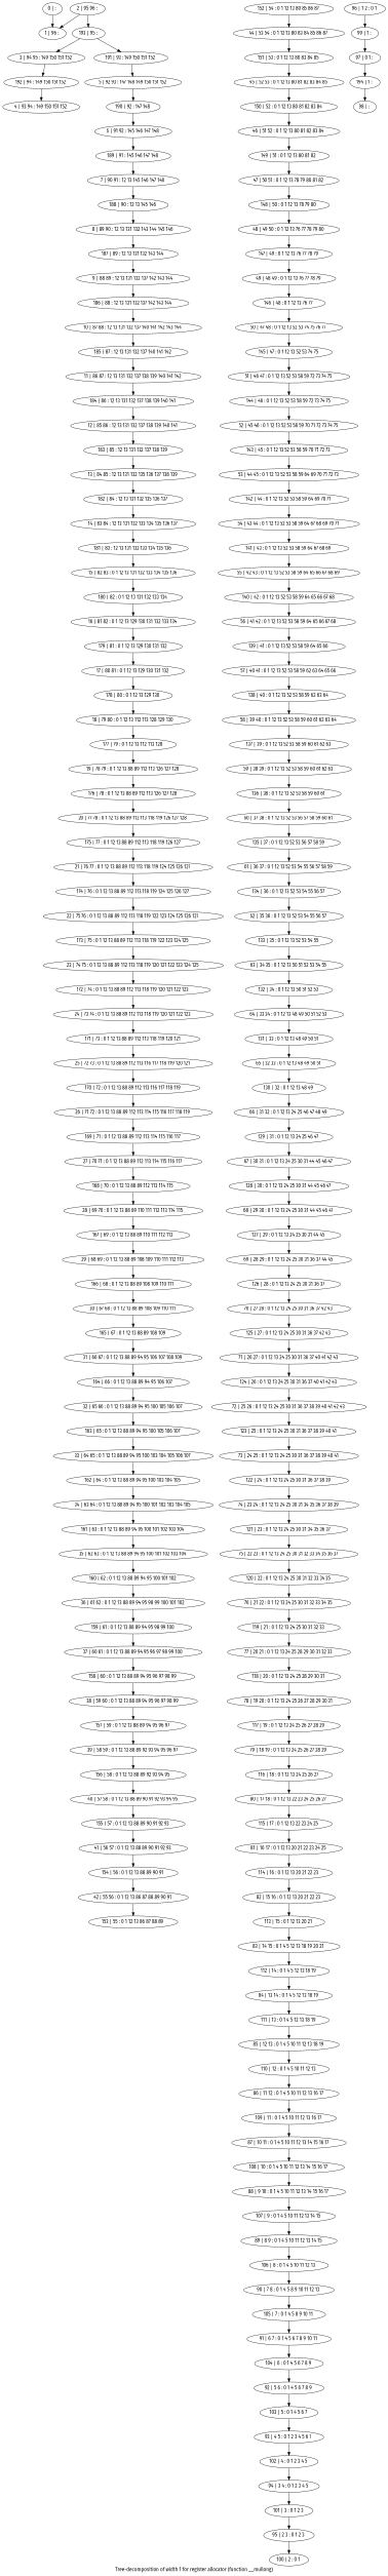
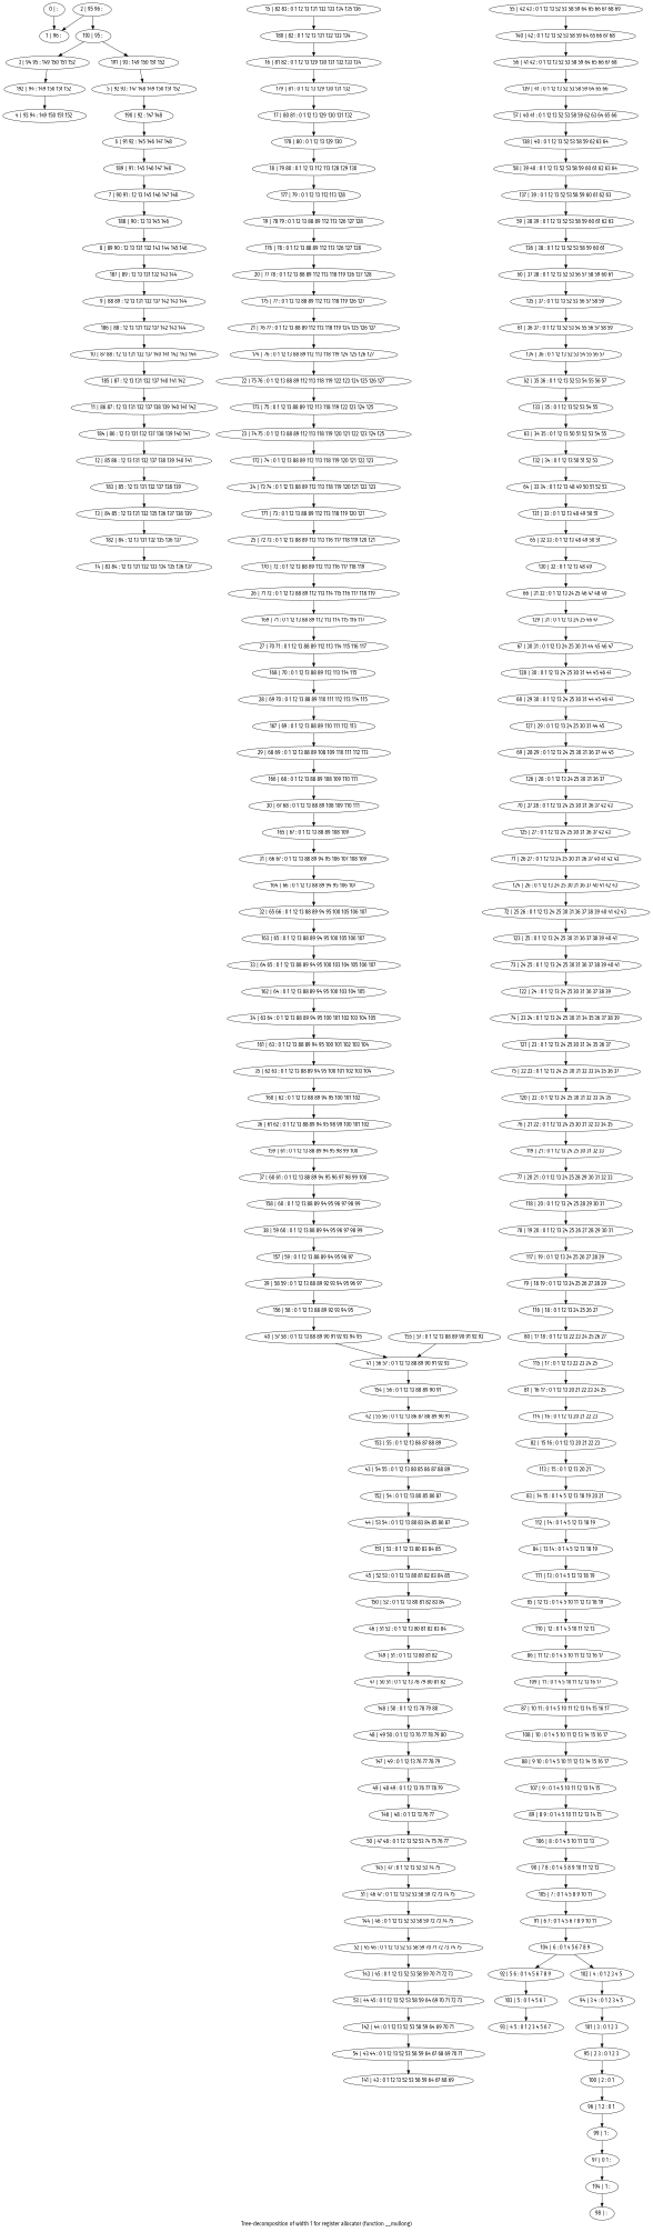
  digraph {
    fontname="Fira Sans"
    label="Tree-decomposition of width 1 for register allocator (function __mullong)"
    node [fontname="Fira Sans"]
    edge [fontname="Fira Sans"]
    n1 [label="0 | : "]
    n2 [label="1 | 96 : "]
    n3 [label="2 | 95 96 : "]
    n4 [label="193 | 95 : "]
    n5 [label="3 | 94 95 : 149 150 151 152 "]
    n6 [label="191 | 93 : 149 150 151 152 "]
    n7 [label="192 | 94 : 149 150 151 152 "]
    n8 [label="4 | 93 94 : 149 150 151 152 "]
    n9 [label="5 | 92 93 : 147 148 149 150 151 152 "]
    n10 [label="190 | 92 : 147 148 "]
    n11 [label="6 | 91 92 : 145 146 147 148 "]
    n12 [label="189 | 91 : 145 146 147 148 "]
    n13 [label="7 | 90 91 : 12 13 145 146 147 148 "]
    n14 [label="188 | 90 : 12 13 145 146 "]
    n15 [label="8 | 89 90 : 12 13 131 132 143 144 145 146 "]
    n16 [label="187 | 89 : 12 13 131 132 143 144 "]
    n17 [label="9 | 88 89 : 12 13 131 132 137 142 143 144 "]
    n18 [label="186 | 88 : 12 13 131 132 137 142 143 144 "]
    n19 [label="10 | 87 88 : 12 13 131 132 137 140 141 142 143 144 "]
    n20 [label="185 | 87 : 12 13 131 132 137 140 141 142 "]
    n21 [label="11 | 86 87 : 12 13 131 132 137 138 139 140 141 142 "]
    n22 [label="184 | 86 : 12 13 131 132 137 138 139 140 141 "]
    n23 [label="12 | 85 86 : 12 13 131 132 137 138 139 140 141 "]
    n24 [label="183 | 85 : 12 13 131 132 137 138 139 "]
    n25 [label="13 | 84 85 : 12 13 131 132 135 136 137 138 139 "]
    n26 [label="182 | 84 : 12 13 131 132 135 136 137 "]
    n27 [label="14 | 83 84 : 12 13 131 132 133 134 135 136 137 "]
-   n28 [label="181 | 83 : 12 13 131 132 133 134 135 136 "]
    n29 [label="15 | 82 83 : 0 1 12 13 131 132 133 134 135 136 "]
    n30 [label="180 | 82 : 0 1 12 13 131 132 133 134 "]
    n31 [label="16 | 81 82 : 0 1 12 13 129 130 131 132 133 134 "]
    n32 [label="179 | 81 : 0 1 12 13 129 130 131 132 "]
    n33 [label="17 | 80 81 : 0 1 12 13 129 130 131 132 "]
    n34 [label="178 | 80 : 0 1 12 13 129 130 "]
    n35 [label="18 | 79 80 : 0 1 12 13 112 113 128 129 130 "]
    n36 [label="177 | 79 : 0 1 12 13 112 113 128 "]
    n37 [label="19 | 78 79 : 0 1 12 13 88 89 112 113 126 127 128 "]
    n38 [label="176 | 78 : 0 1 12 13 88 89 112 113 126 127 128 "]
    n39 [label="20 | 77 78 : 0 1 12 13 88 89 112 113 118 119 126 127 128 "]
    n40 [label="175 | 77 : 0 1 12 13 88 89 112 113 118 119 126 127 "]
    n41 [label="21 | 76 77 : 0 1 12 13 88 89 112 113 118 119 124 125 126 127 "]
    n42 [label="174 | 76 : 0 1 12 13 88 89 112 113 118 119 124 125 126 127 "]
    n43 [label="22 | 75 76 : 0 1 12 13 88 89 112 113 118 119 122 123 124 125 126 127 "]
    n44 [label="173 | 75 : 0 1 12 13 88 89 112 113 118 119 122 123 124 125 "]
    n45 [label="23 | 74 75 : 0 1 12 13 88 89 112 113 118 119 120 121 122 123 124 125 "]
    n46 [label="172 | 74 : 0 1 12 13 88 89 112 113 118 119 120 121 122 123 "]
    n47 [label="24 | 73 74 : 0 1 12 13 88 89 112 113 118 119 120 121 122 123 "]
    n48 [label="171 | 73 : 0 1 12 13 88 89 112 113 118 119 120 121 "]
    n49 [label="25 | 72 73 : 0 1 12 13 88 89 112 113 116 117 118 119 120 121 "]
    n50 [label="170 | 72 : 0 1 12 13 88 89 112 113 116 117 118 119 "]
    n51 [label="26 | 71 72 : 0 1 12 13 88 89 112 113 114 115 116 117 118 119 "]
    n52 [label="169 | 71 : 0 1 12 13 88 89 112 113 114 115 116 117 "]
    n53 [label="27 | 70 71 : 0 1 12 13 88 89 112 113 114 115 116 117 "]
    n54 [label="168 | 70 : 0 1 12 13 88 89 112 113 114 115 "]
    n55 [label="28 | 69 70 : 0 1 12 13 88 89 110 111 112 113 114 115 "]
    n56 [label="167 | 69 : 0 1 12 13 88 89 110 111 112 113 "]
    n57 [label="29 | 68 69 : 0 1 12 13 88 89 108 109 110 111 112 113 "]
    n58 [label="166 | 68 : 0 1 12 13 88 89 108 109 110 111 "]
    n59 [label="30 | 67 68 : 0 1 12 13 88 89 108 109 110 111 "]
    n60 [label="165 | 67 : 0 1 12 13 88 89 108 109 "]
    n61 [label="31 | 66 67 : 0 1 12 13 88 89 94 95 106 107 108 109 "]
    n62 [label="164 | 66 : 0 1 12 13 88 89 94 95 106 107 "]
    n63 [label="32 | 65 66 : 0 1 12 13 88 89 94 95 100 105 106 107 "]
    n64 [label="163 | 65 : 0 1 12 13 88 89 94 95 100 105 106 107 "]
    n65 [label="33 | 64 65 : 0 1 12 13 88 89 94 95 100 103 104 105 106 107 "]
    n66 [label="162 | 64 : 0 1 12 13 88 89 94 95 100 103 104 105 "]
    n67 [label="34 | 63 64 : 0 1 12 13 88 89 94 95 100 101 102 103 104 105 "]
    n68 [label="161 | 63 : 0 1 12 13 88 89 94 95 100 101 102 103 104 "]
    n69 [label="35 | 62 63 : 0 1 12 13 88 89 94 95 100 101 102 103 104 "]
    n70 [label="160 | 62 : 0 1 12 13 88 89 94 95 100 101 102 "]
    n71 [label="36 | 61 62 : 0 1 12 13 88 89 94 95 98 99 100 101 102 "]
    n72 [label="159 | 61 : 0 1 12 13 88 89 94 95 98 99 100 "]
    n73 [label="37 | 60 61 : 0 1 12 13 88 89 94 95 96 97 98 99 100 "]
    n74 [label="158 | 60 : 0 1 12 13 88 89 94 95 96 97 98 99 "]
    n75 [label="38 | 59 60 : 0 1 12 13 88 89 94 95 96 97 98 99 "]
    n76 [label="157 | 59 : 0 1 12 13 88 89 94 95 96 97 "]
    n77 [label="39 | 58 59 : 0 1 12 13 88 89 92 93 94 95 96 97 "]
    n78 [label="156 | 58 : 0 1 12 13 88 89 92 93 94 95 "]
    n79 [label="40 | 57 58 : 0 1 12 13 88 89 90 91 92 93 94 95 "]
    n80 [label="155 | 57 : 0 1 12 13 88 89 90 91 92 93 "]
    n81 [label="41 | 56 57 : 0 1 12 13 88 89 90 91 92 93 "]
    n82 [label="154 | 56 : 0 1 12 13 88 89 90 91 "]
    n83 [label="42 | 55 56 : 0 1 12 13 86 87 88 89 90 91 "]
    n84 [label="153 | 55 : 0 1 12 13 86 87 88 89 "]
+   n85 [label="43 | 54 55 : 0 1 12 13 80 85 86 87 88 89 "]
    n86 [label="152 | 54 : 0 1 12 13 80 85 86 87 "]
    n87 [label="44 | 53 54 : 0 1 12 13 80 83 84 85 86 87 "]
    n88 [label="151 | 53 : 0 1 12 13 80 83 84 85 "]
    n89 [label="45 | 52 53 : 0 1 12 13 80 81 82 83 84 85 "]
    n90 [label="150 | 52 : 0 1 12 13 80 81 82 83 84 "]
    n91 [label="46 | 51 52 : 0 1 12 13 80 81 82 83 84 "]
    n92 [label="149 | 51 : 0 1 12 13 80 81 82 "]
    n93 [label="47 | 50 51 : 0 1 12 13 78 79 80 81 82 "]
    n94 [label="148 | 50 : 0 1 12 13 78 79 80 "]
    n95 [label="48 | 49 50 : 0 1 12 13 76 77 78 79 80 "]
    n96 [label="147 | 49 : 0 1 12 13 76 77 78 79 "]
    n97 [label="49 | 48 49 : 0 1 12 13 76 77 78 79 "]
    n98 [label="146 | 48 : 0 1 12 13 76 77 "]
    n99 [label="50 | 47 48 : 0 1 12 13 52 53 74 75 76 77 "]
    n100 [label="145 | 47 : 0 1 12 13 52 53 74 75 "]
    n101 [label="51 | 46 47 : 0 1 12 13 52 53 58 59 72 73 74 75 "]
    n102 [label="144 | 46 : 0 1 12 13 52 53 58 59 72 73 74 75 "]
    n103 [label="52 | 45 46 : 0 1 12 13 52 53 58 59 70 71 72 73 74 75 "]
    n104 [label="143 | 45 : 0 1 12 13 52 53 58 59 70 71 72 73 "]
    n105 [label="53 | 44 45 : 0 1 12 13 52 53 58 59 64 69 70 71 72 73 "]
    n106 [label="142 | 44 : 0 1 12 13 52 53 58 59 64 69 70 71 "]
    n107 [label="54 | 43 44 : 0 1 12 13 52 53 58 59 64 67 68 69 70 71 "]
    n108 [label="141 | 43 : 0 1 12 13 52 53 58 59 64 67 68 69 "]
    n109 [label="55 | 42 43 : 0 1 12 13 52 53 58 59 64 65 66 67 68 69 "]
    n110 [label="140 | 42 : 0 1 12 13 52 53 58 59 64 65 66 67 68 "]
    n111 [label="56 | 41 42 : 0 1 12 13 52 53 58 59 64 65 66 67 68 "]
    n112 [label="139 | 41 : 0 1 12 13 52 53 58 59 64 65 66 "]
    n113 [label="57 | 40 41 : 0 1 12 13 52 53 58 59 62 63 64 65 66 "]
    n114 [label="138 | 40 : 0 1 12 13 52 53 58 59 62 63 64 "]
    n115 [label="58 | 39 40 : 0 1 12 13 52 53 58 59 60 61 62 63 64 "]
    n116 [label="137 | 39 : 0 1 12 13 52 53 58 59 60 61 62 63 "]
    n117 [label="59 | 38 39 : 0 1 12 13 52 53 58 59 60 61 62 63 "]
    n118 [label="136 | 38 : 0 1 12 13 52 53 58 59 60 61 "]
    n119 [label="60 | 37 38 : 0 1 12 13 52 53 56 57 58 59 60 61 "]
    n120 [label="135 | 37 : 0 1 12 13 52 53 56 57 58 59 "]
    n121 [label="61 | 36 37 : 0 1 12 13 52 53 54 55 56 57 58 59 "]
    n122 [label="134 | 36 : 0 1 12 13 52 53 54 55 56 57 "]
    n123 [label="62 | 35 36 : 0 1 12 13 52 53 54 55 56 57 "]
    n124 [label="133 | 35 : 0 1 12 13 52 53 54 55 "]
    n125 [label="63 | 34 35 : 0 1 12 13 50 51 52 53 54 55 "]
    n126 [label="132 | 34 : 0 1 12 13 50 51 52 53 "]
    n127 [label="64 | 33 34 : 0 1 12 13 48 49 50 51 52 53 "]
    n128 [label="131 | 33 : 0 1 12 13 48 49 50 51 "]
    n129 [label="65 | 32 33 : 0 1 12 13 48 49 50 51 "]
    n130 [label="130 | 32 : 0 1 12 13 48 49 "]
    n131 [label="66 | 31 32 : 0 1 12 13 24 25 46 47 48 49 "]
    n132 [label="129 | 31 : 0 1 12 13 24 25 46 47 "]
    n133 [label="67 | 30 31 : 0 1 12 13 24 25 30 31 44 45 46 47 "]
    n134 [label="128 | 30 : 0 1 12 13 24 25 30 31 44 45 46 47 "]
    n135 [label="68 | 29 30 : 0 1 12 13 24 25 30 31 44 45 46 47 "]
    n136 [label="127 | 29 : 0 1 12 13 24 25 30 31 44 45 "]
    n137 [label="69 | 28 29 : 0 1 12 13 24 25 30 31 36 37 44 45 "]
    n138 [label="126 | 28 : 0 1 12 13 24 25 30 31 36 37 "]
    n139 [label="70 | 27 28 : 0 1 12 13 24 25 30 31 36 37 42 43 "]
    n140 [label="125 | 27 : 0 1 12 13 24 25 30 31 36 37 42 43 "]
    n141 [label="71 | 26 27 : 0 1 12 13 24 25 30 31 36 37 40 41 42 43 "]
    n142 [label="124 | 26 : 0 1 12 13 24 25 30 31 36 37 40 41 42 43 "]
    n143 [label="72 | 25 26 : 0 1 12 13 24 25 30 31 36 37 38 39 40 41 42 43 "]
    n144 [label="123 | 25 : 0 1 12 13 24 25 30 31 36 37 38 39 40 41 "]
    n145 [label="73 | 24 25 : 0 1 12 13 24 25 30 31 36 37 38 39 40 41 "]
    n146 [label="122 | 24 : 0 1 12 13 24 25 30 31 36 37 38 39 "]
    n147 [label="74 | 23 24 : 0 1 12 13 24 25 30 31 34 35 36 37 38 39 "]
    n148 [label="121 | 23 : 0 1 12 13 24 25 30 31 34 35 36 37 "]
    n149 [label="75 | 22 23 : 0 1 12 13 24 25 30 31 32 33 34 35 36 37 "]
    n150 [label="120 | 22 : 0 1 12 13 24 25 30 31 32 33 34 35 "]
    n151 [label="76 | 21 22 : 0 1 12 13 24 25 30 31 32 33 34 35 "]
    n152 [label="119 | 21 : 0 1 12 13 24 25 30 31 32 33 "]
    n153 [label="77 | 20 21 : 0 1 12 13 24 25 28 29 30 31 32 33 "]
    n154 [label="118 | 20 : 0 1 12 13 24 25 28 29 30 31 "]
    n155 [label="78 | 19 20 : 0 1 12 13 24 25 26 27 28 29 30 31 "]
    n156 [label="117 | 19 : 0 1 12 13 24 25 26 27 28 29 "]
    n157 [label="79 | 18 19 : 0 1 12 13 24 25 26 27 28 29 "]
    n158 [label="116 | 18 : 0 1 12 13 24 25 26 27 "]
    n159 [label="80 | 17 18 : 0 1 12 13 22 23 24 25 26 27 "]
    n160 [label="115 | 17 : 0 1 12 13 22 23 24 25 "]
    n161 [label="81 | 16 17 : 0 1 12 13 20 21 22 23 24 25 "]
    n162 [label="114 | 16 : 0 1 12 13 20 21 22 23 "]
    n163 [label="82 | 15 16 : 0 1 12 13 20 21 22 23 "]
    n164 [label="113 | 15 : 0 1 12 13 20 21 "]
    n165 [label="83 | 14 15 : 0 1 4 5 12 13 18 19 20 21 "]
    n166 [label="112 | 14 : 0 1 4 5 12 13 18 19 "]
    n167 [label="84 | 13 14 : 0 1 4 5 12 13 18 19 "]
    n168 [label="111 | 13 : 0 1 4 5 12 13 18 19 "]
    n169 [label="85 | 12 13 : 0 1 4 5 10 11 12 13 18 19 "]
    n170 [label="110 | 12 : 0 1 4 5 10 11 12 13 "]
    n171 [label="86 | 11 12 : 0 1 4 5 10 11 12 13 16 17 "]
    n172 [label="109 | 11 : 0 1 4 5 10 11 12 13 16 17 "]
    n173 [label="87 | 10 11 : 0 1 4 5 10 11 12 13 14 15 16 17 "]
    n174 [label="108 | 10 : 0 1 4 5 10 11 12 13 14 15 16 17 "]
    n175 [label="88 | 9 10 : 0 1 4 5 10 11 12 13 14 15 16 17 "]
    n176 [label="107 | 9 : 0 1 4 5 10 11 12 13 14 15 "]
    n177 [label="89 | 8 9 : 0 1 4 5 10 11 12 13 14 15 "]
    n178 [label="106 | 8 : 0 1 4 5 10 11 12 13 "]
    n179 [label="90 | 7 8 : 0 1 4 5 8 9 10 11 12 13 "]
    n180 [label="105 | 7 : 0 1 4 5 8 9 10 11 "]
    n181 [label="91 | 6 7 : 0 1 4 5 6 7 8 9 10 11 "]
    n182 [label="104 | 6 : 0 1 4 5 6 7 8 9 "]
    n183 [label="92 | 5 6 : 0 1 4 5 6 7 8 9 "]
    n184 [label="103 | 5 : 0 1 4 5 6 7 "]
    n185 [label="93 | 4 5 : 0 1 2 3 4 5 6 7 "]
    n186 [label="102 | 4 : 0 1 2 3 4 5 "]
    n187 [label="94 | 3 4 : 0 1 2 3 4 5 "]
    n188 [label="101 | 3 : 0 1 2 3 "]
    n189 [label="95 | 2 3 : 0 1 2 3 "]
    n190 [label="100 | 2 : 0 1 "]
    n191 [label="96 | 1 2 : 0 1 "]
    n192 [label="99 | 1 : "]
    n193 [label="97 | 0 1 : "]
    n194 [label="194 | 1 : "]
    n195 [label="98 | : "]
    n1 -> n2
    n3 -> n2
    n3 -> n4
    n4 -> n5
    n4 -> n6
    n5 -> n7
    n6 -> n9
    n7 -> n8
    n9 -> n10
    n10 -> n11
    n11 -> n12
    n12 -> n13
    n13 -> n14
    n14 -> n15
    n15 -> n16
    n16 -> n17
    n17 -> n18
    n18 -> n19
    n19 -> n20
    n20 -> n21
    n21 -> n22
    n22 -> n23
    n23 -> n24
    n24 -> n25
    n25 -> n26
    n26 -> n27
-   n27 -> n28
-   n28 -> n29
    n29 -> n30
    n30 -> n31
    n31 -> n32
    n32 -> n33
    n33 -> n34
    n34 -> n35
    n35 -> n36
    n36 -> n37
    n37 -> n38
    n38 -> n39
    n39 -> n40
    n40 -> n41
    n41 -> n42
    n42 -> n43
    n43 -> n44
    n44 -> n45
    n45 -> n46
    n46 -> n47
    n47 -> n48
    n48 -> n49
    n49 -> n50
    n50 -> n51
    n51 -> n52
    n52 -> n53
    n53 -> n54
    n54 -> n55
    n55 -> n56
    n56 -> n57
    n57 -> n58
    n58 -> n59
    n59 -> n60
    n60 -> n61
    n61 -> n62
    n62 -> n63
    n63 -> n64
    n64 -> n65
    n65 -> n66
    n66 -> n67
    n67 -> n68
    n68 -> n69
    n69 -> n70
    n70 -> n71
    n71 -> n72
    n72 -> n73
    n73 -> n74
    n74 -> n75
    n75 -> n76
    n76 -> n77
    n77 -> n78
    n78 -> n79
-   n79 -> n80
+   n79 -> n81
    n80 -> n81
    n81 -> n82
    n82 -> n83
    n83 -> n84
+   n84 -> n85
+   n85 -> n86
    n86 -> n87
    n87 -> n88
    n88 -> n89
    n89 -> n90
    n90 -> n91
    n91 -> n92
    n92 -> n93
    n93 -> n94
    n94 -> n95
    n95 -> n96
    n96 -> n97
    n97 -> n98
    n98 -> n99
    n99 -> n100
    n100 -> n101
    n101 -> n102
    n102 -> n103
    n103 -> n104
    n104 -> n105
    n105 -> n106
    n106 -> n107
    n107 -> n108
-   n108 -> n109
    n109 -> n110
    n110 -> n111
    n111 -> n112
    n112 -> n113
    n113 -> n114
    n114 -> n115
    n115 -> n116
    n116 -> n117
    n117 -> n118
    n118 -> n119
    n119 -> n120
    n120 -> n121
    n121 -> n122
    n122 -> n123
    n123 -> n124
    n124 -> n125
    n125 -> n126
    n126 -> n127
    n127 -> n128
    n128 -> n129
    n129 -> n130
    n130 -> n131
    n131 -> n132
    n132 -> n133
    n133 -> n134
    n134 -> n135
    n135 -> n136
    n136 -> n137
    n137 -> n138
    n138 -> n139
    n139 -> n140
    n140 -> n141
    n141 -> n142
    n142 -> n143
    n143 -> n144
    n144 -> n145
    n145 -> n146
    n146 -> n147
    n147 -> n148
    n148 -> n149
    n149 -> n150
    n150 -> n151
    n151 -> n152
    n152 -> n153
    n153 -> n154
    n154 -> n155
    n155 -> n156
    n156 -> n157
    n157 -> n158
    n158 -> n159
    n159 -> n160
    n160 -> n161
    n161 -> n162
    n162 -> n163
    n163 -> n164
    n164 -> n165
    n165 -> n166
    n166 -> n167
    n167 -> n168
    n168 -> n169
    n169 -> n170
    n170 -> n171
    n171 -> n172
    n172 -> n173
    n173 -> n174
    n174 -> n175
    n175 -> n176
    n176 -> n177
    n177 -> n178
    n178 -> n179
    n179 -> n180
    n180 -> n181
    n181 -> n182
    n182 -> n183
    n183 -> n184
    n184 -> n185
-   n185 -> n186
+   n182 -> n186
    n186 -> n187
    n187 -> n188
    n188 -> n189
    n189 -> n190
+   n190 -> n191
    n191 -> n192
    n192 -> n193
    n193 -> n194
    n194 -> n195
  }
